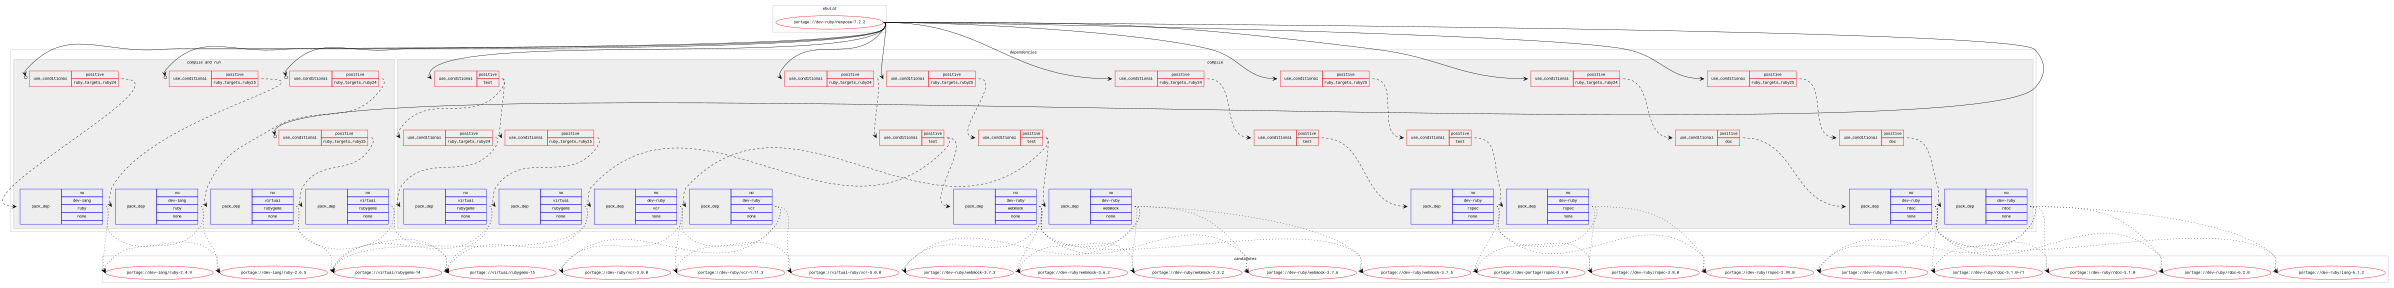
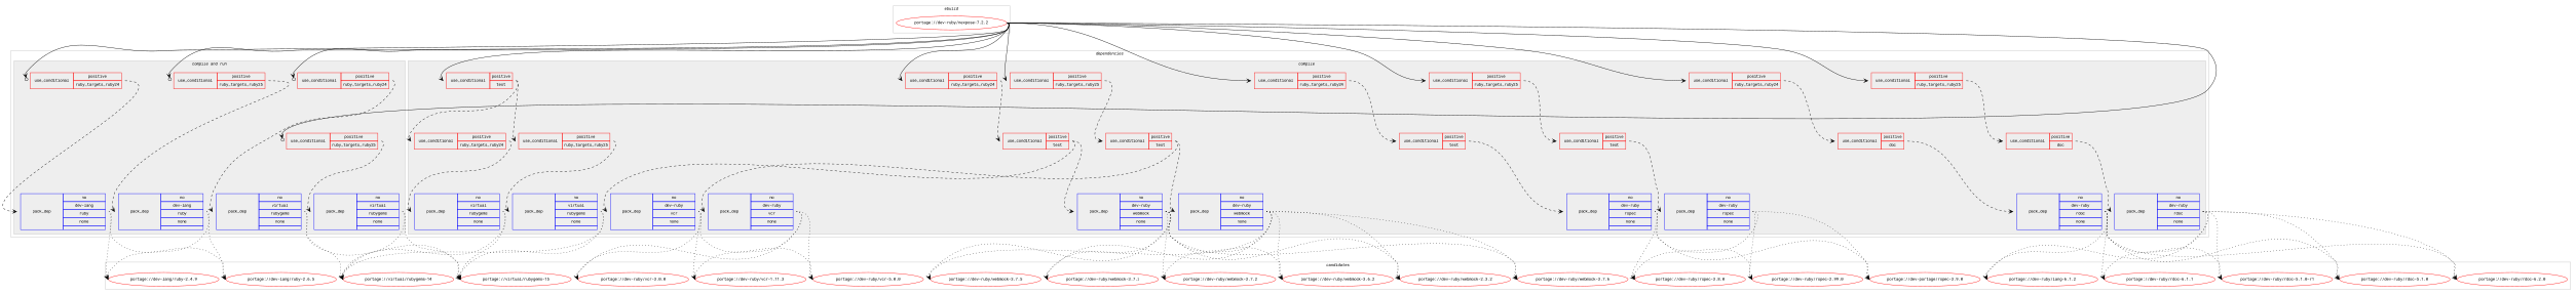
  digraph {
    compound=true
    concentrate=true
    fontname="Roboto Mono"
    fontsize=10
    newrank=true
    rankdir=TB
    ranksep=1.5
    node [color=red fontname="Roboto Mono" fontsize=10 shape=none]
    edge [arrowhead=vee fontname="Roboto Mono" headport=w style=dotted tailport=e weight=100]
    n1 [label="portage://dev-ruby/nexpose-7.2.2" width=4 shape=""]
    n2 [color=blue label=<<TABLE BORDER="0" CELLBORDER="1" CELLSPACING="0" CELLPADDING="4" WIDTH="220"><TR><TD ROWSPAN="6" CELLPADDING="30">pack_dep</TD></TR><TR><TD WIDTH="110">no</TD></TR><TR><TD>dev-ruby</TD></TR><TR><TD>rdoc</TD></TR><TR><TD>none</TD></TR><TR><TD></TD></TR></TABLE>>]
    n3 [label=<<TABLE BORDER="0" CELLBORDER="1" CELLSPACING="0" CELLPADDING="4"><TR><TD ROWSPAN="3" CELLPADDING="10">use_conditional</TD></TR><TR><TD>positive</TD></TR><TR><TD>doc</TD></TR></TABLE>>]
    n4 [label=<<TABLE BORDER="0" CELLBORDER="1" CELLSPACING="0" CELLPADDING="4"><TR><TD ROWSPAN="3" CELLPADDING="10">use_conditional</TD></TR><TR><TD>positive</TD></TR><TR><TD>ruby_targets_ruby24</TD></TR></TABLE>>]
    n5 [color=blue label=<<TABLE BORDER="0" CELLBORDER="1" CELLSPACING="0" CELLPADDING="4" WIDTH="220"><TR><TD ROWSPAN="6" CELLPADDING="30">pack_dep</TD></TR><TR><TD WIDTH="110">no</TD></TR><TR><TD>dev-ruby</TD></TR><TR><TD>rspec</TD></TR><TR><TD>none</TD></TR><TR><TD></TD></TR></TABLE>>]
    n6 [label=<<TABLE BORDER="0" CELLBORDER="1" CELLSPACING="0" CELLPADDING="4"><TR><TD ROWSPAN="3" CELLPADDING="10">use_conditional</TD></TR><TR><TD>positive</TD></TR><TR><TD>test</TD></TR></TABLE>>]
    n7 [label=<<TABLE BORDER="0" CELLBORDER="1" CELLSPACING="0" CELLPADDING="4"><TR><TD ROWSPAN="3" CELLPADDING="10">use_conditional</TD></TR><TR><TD>positive</TD></TR><TR><TD>ruby_targets_ruby24</TD></TR></TABLE>>]
    n8 [color=blue label=<<TABLE BORDER="0" CELLBORDER="1" CELLSPACING="0" CELLPADDING="4" WIDTH="220"><TR><TD ROWSPAN="6" CELLPADDING="30">pack_dep</TD></TR><TR><TD WIDTH="110">no</TD></TR><TR><TD>dev-ruby</TD></TR><TR><TD>vcr</TD></TR><TR><TD>none</TD></TR><TR><TD></TD></TR></TABLE>>]
    n9 [color=blue label=<<TABLE BORDER="0" CELLBORDER="1" CELLSPACING="0" CELLPADDING="4" WIDTH="220"><TR><TD ROWSPAN="6" CELLPADDING="30">pack_dep</TD></TR><TR><TD WIDTH="110">no</TD></TR><TR><TD>dev-ruby</TD></TR><TR><TD>webmock</TD></TR><TR><TD>none</TD></TR><TR><TD></TD></TR></TABLE>>]
    n10 [label=<<TABLE BORDER="0" CELLBORDER="1" CELLSPACING="0" CELLPADDING="4"><TR><TD ROWSPAN="3" CELLPADDING="10">use_conditional</TD></TR><TR><TD>positive</TD></TR><TR><TD>test</TD></TR></TABLE>>]
    n11 [label=<<TABLE BORDER="0" CELLBORDER="1" CELLSPACING="0" CELLPADDING="4"><TR><TD ROWSPAN="3" CELLPADDING="10">use_conditional</TD></TR><TR><TD>positive</TD></TR><TR><TD>ruby_targets_ruby24</TD></TR></TABLE>>]
    n12 [color=blue label=<<TABLE BORDER="0" CELLBORDER="1" CELLSPACING="0" CELLPADDING="4" WIDTH="220"><TR><TD ROWSPAN="6" CELLPADDING="30">pack_dep</TD></TR><TR><TD WIDTH="110">no</TD></TR><TR><TD>dev-ruby</TD></TR><TR><TD>rdoc</TD></TR><TR><TD>none</TD></TR><TR><TD></TD></TR></TABLE>>]
    n13 [label=<<TABLE BORDER="0" CELLBORDER="1" CELLSPACING="0" CELLPADDING="4"><TR><TD ROWSPAN="3" CELLPADDING="10">use_conditional</TD></TR><TR><TD>positive</TD></TR><TR><TD>doc</TD></TR></TABLE>>]
    n14 [label=<<TABLE BORDER="0" CELLBORDER="1" CELLSPACING="0" CELLPADDING="4"><TR><TD ROWSPAN="3" CELLPADDING="10">use_conditional</TD></TR><TR><TD>positive</TD></TR><TR><TD>ruby_targets_ruby25</TD></TR></TABLE>>]
    n15 [color=blue label=<<TABLE BORDER="0" CELLBORDER="1" CELLSPACING="0" CELLPADDING="4" WIDTH="220"><TR><TD ROWSPAN="6" CELLPADDING="30">pack_dep</TD></TR><TR><TD WIDTH="110">no</TD></TR><TR><TD>dev-ruby</TD></TR><TR><TD>rspec</TD></TR><TR><TD>none</TD></TR><TR><TD></TD></TR></TABLE>>]
    n16 [label=<<TABLE BORDER="0" CELLBORDER="1" CELLSPACING="0" CELLPADDING="4"><TR><TD ROWSPAN="3" CELLPADDING="10">use_conditional</TD></TR><TR><TD>positive</TD></TR><TR><TD>test</TD></TR></TABLE>>]
    n17 [label=<<TABLE BORDER="0" CELLBORDER="1" CELLSPACING="0" CELLPADDING="4"><TR><TD ROWSPAN="3" CELLPADDING="10">use_conditional</TD></TR><TR><TD>positive</TD></TR><TR><TD>ruby_targets_ruby25</TD></TR></TABLE>>]
    n18 [color=blue label=<<TABLE BORDER="0" CELLBORDER="1" CELLSPACING="0" CELLPADDING="4" WIDTH="220"><TR><TD ROWSPAN="6" CELLPADDING="30">pack_dep</TD></TR><TR><TD WIDTH="110">no</TD></TR><TR><TD>dev-ruby</TD></TR><TR><TD>vcr</TD></TR><TR><TD>none</TD></TR><TR><TD></TD></TR></TABLE>>]
    n19 [color=blue label=<<TABLE BORDER="0" CELLBORDER="1" CELLSPACING="0" CELLPADDING="4" WIDTH="220"><TR><TD ROWSPAN="6" CELLPADDING="30">pack_dep</TD></TR><TR><TD WIDTH="110">no</TD></TR><TR><TD>dev-ruby</TD></TR><TR><TD>webmock</TD></TR><TR><TD>none</TD></TR><TR><TD></TD></TR></TABLE>>]
    n20 [label=<<TABLE BORDER="0" CELLBORDER="1" CELLSPACING="0" CELLPADDING="4"><TR><TD ROWSPAN="3" CELLPADDING="10">use_conditional</TD></TR><TR><TD>positive</TD></TR><TR><TD>test</TD></TR></TABLE>>]
    n21 [label=<<TABLE BORDER="0" CELLBORDER="1" CELLSPACING="0" CELLPADDING="4"><TR><TD ROWSPAN="3" CELLPADDING="10">use_conditional</TD></TR><TR><TD>positive</TD></TR><TR><TD>ruby_targets_ruby25</TD></TR></TABLE>>]
    n22 [color=blue label=<<TABLE BORDER="0" CELLBORDER="1" CELLSPACING="0" CELLPADDING="4" WIDTH="220"><TR><TD ROWSPAN="6" CELLPADDING="30">pack_dep</TD></TR><TR><TD WIDTH="110">no</TD></TR><TR><TD>virtual</TD></TR><TR><TD>rubygems</TD></TR><TR><TD>none</TD></TR><TR><TD></TD></TR></TABLE>>]
    n23 [label=<<TABLE BORDER="0" CELLBORDER="1" CELLSPACING="0" CELLPADDING="4"><TR><TD ROWSPAN="3" CELLPADDING="10">use_conditional</TD></TR><TR><TD>positive</TD></TR><TR><TD>ruby_targets_ruby24</TD></TR></TABLE>>]
    n24 [color=blue label=<<TABLE BORDER="0" CELLBORDER="1" CELLSPACING="0" CELLPADDING="4" WIDTH="220"><TR><TD ROWSPAN="6" CELLPADDING="30">pack_dep</TD></TR><TR><TD WIDTH="110">no</TD></TR><TR><TD>virtual</TD></TR><TR><TD>rubygems</TD></TR><TR><TD>none</TD></TR><TR><TD></TD></TR></TABLE>>]
    n25 [label=<<TABLE BORDER="0" CELLBORDER="1" CELLSPACING="0" CELLPADDING="4"><TR><TD ROWSPAN="3" CELLPADDING="10">use_conditional</TD></TR><TR><TD>positive</TD></TR><TR><TD>ruby_targets_ruby25</TD></TR></TABLE>>]
    n26 [label=<<TABLE BORDER="0" CELLBORDER="1" CELLSPACING="0" CELLPADDING="4"><TR><TD ROWSPAN="3" CELLPADDING="10">use_conditional</TD></TR><TR><TD>positive</TD></TR><TR><TD>test</TD></TR></TABLE>>]
    n27 [color=blue label=<<TABLE BORDER="0" CELLBORDER="1" CELLSPACING="0" CELLPADDING="4" WIDTH="220"><TR><TD ROWSPAN="6" CELLPADDING="30">pack_dep</TD></TR><TR><TD WIDTH="110">no</TD></TR><TR><TD>dev-lang</TD></TR><TR><TD>ruby</TD></TR><TR><TD>none</TD></TR><TR><TD></TD></TR></TABLE>>]
    n28 [label=<<TABLE BORDER="0" CELLBORDER="1" CELLSPACING="0" CELLPADDING="4"><TR><TD ROWSPAN="3" CELLPADDING="10">use_conditional</TD></TR><TR><TD>positive</TD></TR><TR><TD>ruby_targets_ruby24</TD></TR></TABLE>>]
    n29 [color=blue label=<<TABLE BORDER="0" CELLBORDER="1" CELLSPACING="0" CELLPADDING="4" WIDTH="220"><TR><TD ROWSPAN="6" CELLPADDING="30">pack_dep</TD></TR><TR><TD WIDTH="110">no</TD></TR><TR><TD>virtual</TD></TR><TR><TD>rubygems</TD></TR><TR><TD>none</TD></TR><TR><TD></TD></TR></TABLE>>]
    n30 [label=<<TABLE BORDER="0" CELLBORDER="1" CELLSPACING="0" CELLPADDING="4"><TR><TD ROWSPAN="3" CELLPADDING="10">use_conditional</TD></TR><TR><TD>positive</TD></TR><TR><TD>ruby_targets_ruby24</TD></TR></TABLE>>]
    n31 [color=blue label=<<TABLE BORDER="0" CELLBORDER="1" CELLSPACING="0" CELLPADDING="4" WIDTH="220"><TR><TD ROWSPAN="6" CELLPADDING="30">pack_dep</TD></TR><TR><TD WIDTH="110">no</TD></TR><TR><TD>dev-lang</TD></TR><TR><TD>ruby</TD></TR><TR><TD>none</TD></TR><TR><TD></TD></TR></TABLE>>]
    n32 [label=<<TABLE BORDER="0" CELLBORDER="1" CELLSPACING="0" CELLPADDING="4"><TR><TD ROWSPAN="3" CELLPADDING="10">use_conditional</TD></TR><TR><TD>positive</TD></TR><TR><TD>ruby_targets_ruby25</TD></TR></TABLE>>]
    n33 [color=blue label=<<TABLE BORDER="0" CELLBORDER="1" CELLSPACING="0" CELLPADDING="4" WIDTH="220"><TR><TD ROWSPAN="6" CELLPADDING="30">pack_dep</TD></TR><TR><TD WIDTH="110">no</TD></TR><TR><TD>virtual</TD></TR><TR><TD>rubygems</TD></TR><TR><TD>none</TD></TR><TR><TD></TD></TR></TABLE>>]
    n34 [label=<<TABLE BORDER="0" CELLBORDER="1" CELLSPACING="0" CELLPADDING="4"><TR><TD ROWSPAN="3" CELLPADDING="10">use_conditional</TD></TR><TR><TD>positive</TD></TR><TR><TD>ruby_targets_ruby25</TD></TR></TABLE>>]
    n35 [label="portage://dev-ruby/rdoc-5.1.0" width=4 shape=""]
    n36 [label="portage://dev-ruby/rdoc-5.1.0-r1" width=4 shape=""]
    n37 [label="portage://dev-ruby/rdoc-6.1.1" width=4 shape=""]
    n38 [label="portage://dev-ruby/lang-6.1.2" width=4 shape=""]
    n39 [label="portage://dev-ruby/rdoc-6.2.0" width=4 shape=""]
    n40 [label="portage://dev-ruby/rspec-2.99.0" width=4 shape=""]
    n41 [label="portage://dev-ruby/rspec-3.8.0" width=4 shape=""]
    n42 [label="portage://dev-portage/rspec-3.9.0" width=4 shape=""]
    n43 [label="portage://dev-ruby/vcr-1.11.3" width=4 shape=""]
    n44 [label="portage://dev-ruby/vcr-3.0.0" width=4 shape=""]
-   n45 [label="portage://virtual-ruby/vcr-5.0.0" width=4 shape=""]
+   n45 [label="portage://dev-ruby/vcr-5.0.0" width=4 shape=""]
    n46 [label="portage://dev-ruby/webmock-2.3.2" width=4 shape=""]
    n47 [label="portage://dev-ruby/webmock-3.6.2" width=4 shape=""]
+   n48 [label="portage://dev-ruby/webmock-3.7.2" width=4 shape=""]
    n49 [label="portage://dev-ruby/webmock-3.7.3" width=4 shape=""]
    n50 [label="portage://dev-ruby/webmock-3.7.5" width=4 shape=""]
    n51 [label="portage://dev-ruby/webmock-3.7.6" width=4 shape=""]
    n52 [label="portage://virtual/rubygems-14" width=4 shape=""]
    n53 [label="portage://virtual/rubygems-15" width=4 shape=""]
    n54 [label="portage://dev-lang/ruby-2.4.9" width=4 shape=""]
    n55 [label="portage://dev-lang/ruby-2.6.5" width=4 shape=""]
    subgraph cluster_1 {
      color=gray
      label=<<i>ebuild</i>>
      rank=same
      n1
    }
    subgraph cluster_2 {
      color=gray
      label=<<i>dependencies</i>>
      subgraph cluster_3 {
        color=gray
        fillcolor="#eeeeee"
        label=<<i>compile</i>>
        style=filled
        subgraph sub_4 {
          color=gray
          fillcolor="#eeeeee"
          label=<<i>compile</i>>
          style=filled
          n4
          subgraph sub_5 {
            color=gray
            fillcolor="#eeeeee"
            label=<<i>compile</i>>
            style=filled
            n3
            subgraph sub_6 {
              color=gray
              fillcolor="#eeeeee"
              label=<<i>compile</i>>
              style=filled
              n2
            }
          }
        }
        subgraph sub_7 {
          color=gray
          fillcolor="#eeeeee"
          label=<<i>compile</i>>
          style=filled
          n7
          subgraph sub_8 {
            color=gray
            fillcolor="#eeeeee"
            label=<<i>compile</i>>
            style=filled
            n6
            subgraph sub_9 {
              color=gray
              fillcolor="#eeeeee"
              label=<<i>compile</i>>
              style=filled
              n5
            }
          }
        }
        subgraph sub_10 {
          color=gray
          fillcolor="#eeeeee"
          label=<<i>compile</i>>
          style=filled
          n11
          subgraph sub_11 {
            color=gray
            fillcolor="#eeeeee"
            label=<<i>compile</i>>
            style=filled
            n10
            subgraph sub_12 {
              color=gray
              fillcolor="#eeeeee"
              label=<<i>compile</i>>
              style=filled
              n8
            }
            subgraph sub_13 {
              color=gray
              fillcolor="#eeeeee"
              label=<<i>compile</i>>
              style=filled
              n9
            }
          }
        }
        subgraph sub_14 {
          color=gray
          fillcolor="#eeeeee"
          label=<<i>compile</i>>
          style=filled
          n14
          subgraph sub_15 {
            color=gray
            fillcolor="#eeeeee"
            label=<<i>compile</i>>
            style=filled
            n13
            subgraph sub_16 {
              color=gray
              fillcolor="#eeeeee"
              label=<<i>compile</i>>
              style=filled
              n12
            }
          }
        }
        subgraph sub_17 {
          color=gray
          fillcolor="#eeeeee"
          label=<<i>compile</i>>
          style=filled
          n17
          subgraph sub_18 {
            color=gray
            fillcolor="#eeeeee"
            label=<<i>compile</i>>
            style=filled
            n16
            subgraph sub_19 {
              color=gray
              fillcolor="#eeeeee"
              label=<<i>compile</i>>
              style=filled
              n15
            }
          }
        }
        subgraph sub_20 {
          color=gray
          fillcolor="#eeeeee"
          label=<<i>compile</i>>
          style=filled
          n21
          subgraph sub_21 {
            color=gray
            fillcolor="#eeeeee"
            label=<<i>compile</i>>
            style=filled
            n20
            subgraph sub_22 {
              color=gray
              fillcolor="#eeeeee"
              label=<<i>compile</i>>
              style=filled
              n18
            }
            subgraph sub_23 {
              color=gray
              fillcolor="#eeeeee"
              label=<<i>compile</i>>
              style=filled
              n19
            }
          }
        }
        subgraph sub_24 {
          color=gray
          fillcolor="#eeeeee"
          label=<<i>compile</i>>
          style=filled
          n26
          subgraph sub_25 {
            color=gray
            fillcolor="#eeeeee"
            label=<<i>compile</i>>
            style=filled
            n23
            subgraph sub_26 {
              color=gray
              fillcolor="#eeeeee"
              label=<<i>compile</i>>
              style=filled
              n22
            }
          }
          subgraph sub_27 {
            color=gray
            fillcolor="#eeeeee"
            label=<<i>compile</i>>
            style=filled
            n25
            subgraph sub_28 {
              color=gray
              fillcolor="#eeeeee"
              label=<<i>compile</i>>
              style=filled
              n24
            }
          }
        }
      }
      subgraph cluster_29 {
        color=gray
        fillcolor="#eeeeee"
        label=<<i>compile and run</i>>
        style=filled
        subgraph sub_30 {
          color=gray
          fillcolor="#eeeeee"
          label=<<i>compile and run</i>>
          style=filled
          n28
          subgraph sub_31 {
            color=gray
            fillcolor="#eeeeee"
            label=<<i>compile and run</i>>
            style=filled
            n27
          }
        }
        subgraph sub_32 {
          color=gray
          fillcolor="#eeeeee"
          label=<<i>compile and run</i>>
          style=filled
          n30
          subgraph sub_33 {
            color=gray
            fillcolor="#eeeeee"
            label=<<i>compile and run</i>>
            style=filled
            n29
          }
        }
        subgraph sub_34 {
          color=gray
          fillcolor="#eeeeee"
          label=<<i>compile and run</i>>
          style=filled
          n32
          subgraph sub_35 {
            color=gray
            fillcolor="#eeeeee"
            label=<<i>compile and run</i>>
            style=filled
            n31
          }
        }
        subgraph sub_36 {
          color=gray
          fillcolor="#eeeeee"
          label=<<i>compile and run</i>>
          style=filled
          n34
          subgraph sub_37 {
            color=gray
            fillcolor="#eeeeee"
            label=<<i>compile and run</i>>
            style=filled
            n33
          }
        }
      }
      subgraph cluster_38 {
        color=gray
        fillcolor="#eeeeee"
        label=<<i>run</i>>
        style=filled
      }
    }
    subgraph cluster_39 {
      color=gray
      label=<<i>candidates</i>>
      rank=same
      subgraph sub_40 {
        color=black
        label=<<i>candidates</i>>
        nodesep=1
        rank=same
        n35
        n36
        n37
        n38
        n39
      }
      subgraph sub_41 {
        color=black
        label=<<i>candidates</i>>
        nodesep=1
        rank=same
        n40
        n41
        n42
      }
      subgraph sub_42 {
        color=black
        label=<<i>candidates</i>>
        nodesep=1
        rank=same
        n43
        n44
        n45
      }
      subgraph sub_43 {
        color=black
        label=<<i>candidates</i>>
        nodesep=1
        rank=same
        n46
        n47
+       n48
        n49
        n50
        n51
      }
      subgraph sub_44 {
        color=black
        label=<<i>candidates</i>>
        nodesep=1
        rank=same
        n35
        n36
        n37
        n38
        n39
      }
      subgraph sub_45 {
        color=black
        label=<<i>candidates</i>>
        nodesep=1
        rank=same
        n40
        n41
        n42
      }
      subgraph sub_46 {
        color=black
        label=<<i>candidates</i>>
        nodesep=1
        rank=same
        n43
        n44
        n45
      }
      subgraph sub_47 {
        color=black
        label=<<i>candidates</i>>
        nodesep=1
        rank=same
        n46
        n47
+       n48
        n49
        n50
        n51
      }
      subgraph sub_48 {
        color=black
        label=<<i>candidates</i>>
        nodesep=1
        rank=same
        n52
        n53
      }
      subgraph sub_49 {
        color=black
        label=<<i>candidates</i>>
        nodesep=1
        rank=same
        n52
        n53
      }
      subgraph sub_50 {
        color=black
        label=<<i>candidates</i>>
        nodesep=1
        rank=same
        n54
        n55
      }
      subgraph sub_51 {
        color=black
        label=<<i>candidates</i>>
        nodesep=1
        rank=same
        n52
        n53
      }
      subgraph sub_52 {
        color=black
        label=<<i>candidates</i>>
        nodesep=1
        rank=same
        n54
        n55
      }
      subgraph sub_53 {
        color=black
        label=<<i>candidates</i>>
        nodesep=1
        rank=same
        n52
        n53
      }
    }
    n1 -> n4 [style=solid weight=20]
    n1 -> n7 [style=solid weight=20]
    n1 -> n11 [style=solid weight=20]
    n1 -> n14 [style=solid weight=20]
    n1 -> n17 [style=solid weight=20]
    n1 -> n21 [style=solid weight=20]
    n1 -> n26 [style=solid weight=20]
    n1 -> n28 [arrowhead=odotvee style=solid weight=20]
    n1 -> n30 [arrowhead=odotvee style=solid weight=20]
    n1 -> n32 [arrowhead=odotvee style=solid weight=20]
    n1 -> n34 [arrowhead=odotvee style=solid weight=20]
    n2 -> n35
    n2 -> n36
    n2 -> n37
    n2 -> n38
    n2 -> n39
    n3 -> n2 [style=dashed weight=20]
    n4 -> n3 [style=dashed weight=20]
    n5 -> n40
    n5 -> n41
    n5 -> n42
    n6 -> n5 [style=dashed weight=20]
    n7 -> n6 [style=dashed weight=20]
    n8 -> n43
    n8 -> n44
    n8 -> n45
    n9 -> n46
    n9 -> n47
+   n9 -> n48
    n9 -> n49
    n9 -> n50
    n9 -> n51
    n10 -> n8 [style=dashed weight=20]
    n10 -> n9 [style=dashed weight=20]
    n11 -> n10 [style=dashed weight=20]
    n12 -> n35
    n12 -> n36
    n12 -> n37
    n12 -> n38
    n12 -> n39
    n13 -> n12 [style=dashed weight=20]
    n14 -> n13 [style=dashed weight=20]
    n15 -> n40
    n15 -> n41
    n15 -> n42
    n16 -> n15 [style=dashed weight=20]
    n17 -> n16 [style=dashed weight=20]
    n18 -> n43
    n18 -> n44
    n18 -> n45
    n19 -> n46
    n19 -> n47
+   n19 -> n48
    n19 -> n49
    n19 -> n50
    n19 -> n51
    n20 -> n18 [style=dashed weight=20]
    n20 -> n19 [style=dashed weight=20]
    n21 -> n20 [style=dashed weight=20]
    n22 -> n52
    n22 -> n53
    n23 -> n22 [style=dashed weight=20]
    n24 -> n52
    n24 -> n53
    n25 -> n24 [style=dashed weight=20]
    n26 -> n23 [style=dashed weight=20]
    n26 -> n25 [style=dashed weight=20]
    n27 -> n54
    n27 -> n55
    n28 -> n27 [style=dashed weight=20]
    n29 -> n52
    n29 -> n53
    n30 -> n29 [style=dashed weight=20]
    n31 -> n54
    n31 -> n55
    n32 -> n31 [style=dashed weight=20]
    n33 -> n52
    n33 -> n53
    n34 -> n33 [style=dashed weight=20]
  }
